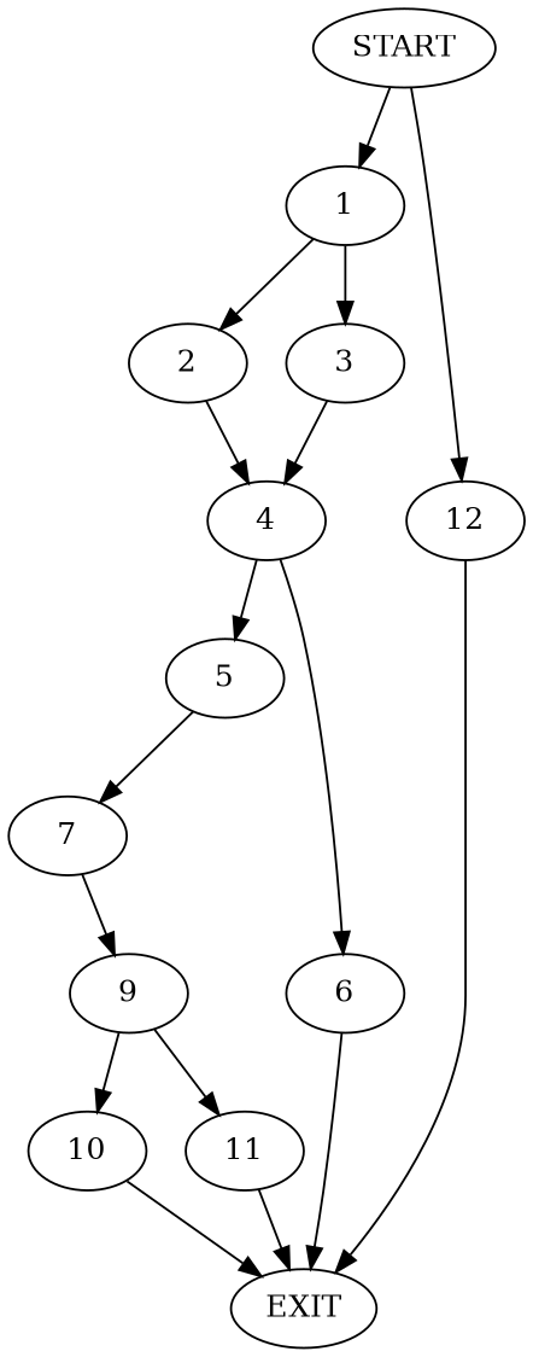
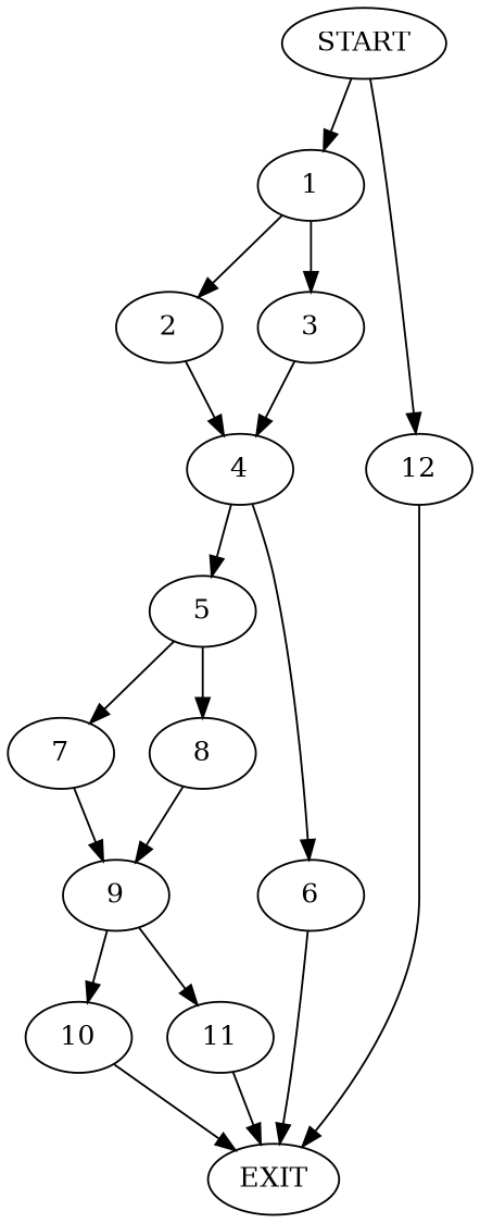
  digraph {
    n1 [label=START]
    1
    12
    2
    3
    n6 [label=EXIT]
    4
    5
    6
    7
+   8
    9
    10
    11
    n1 -> 1
    n1 -> 12
    1 -> 2
    1 -> 3
    12 -> n6
    2 -> 4
    3 -> 4
    4 -> 5
    4 -> 6
    5 -> 7
+   5 -> 8
    6 -> n6
    7 -> 9
+   8 -> 9
    9 -> 10
    9 -> 11
    10 -> n6
    11 -> n6
  }
